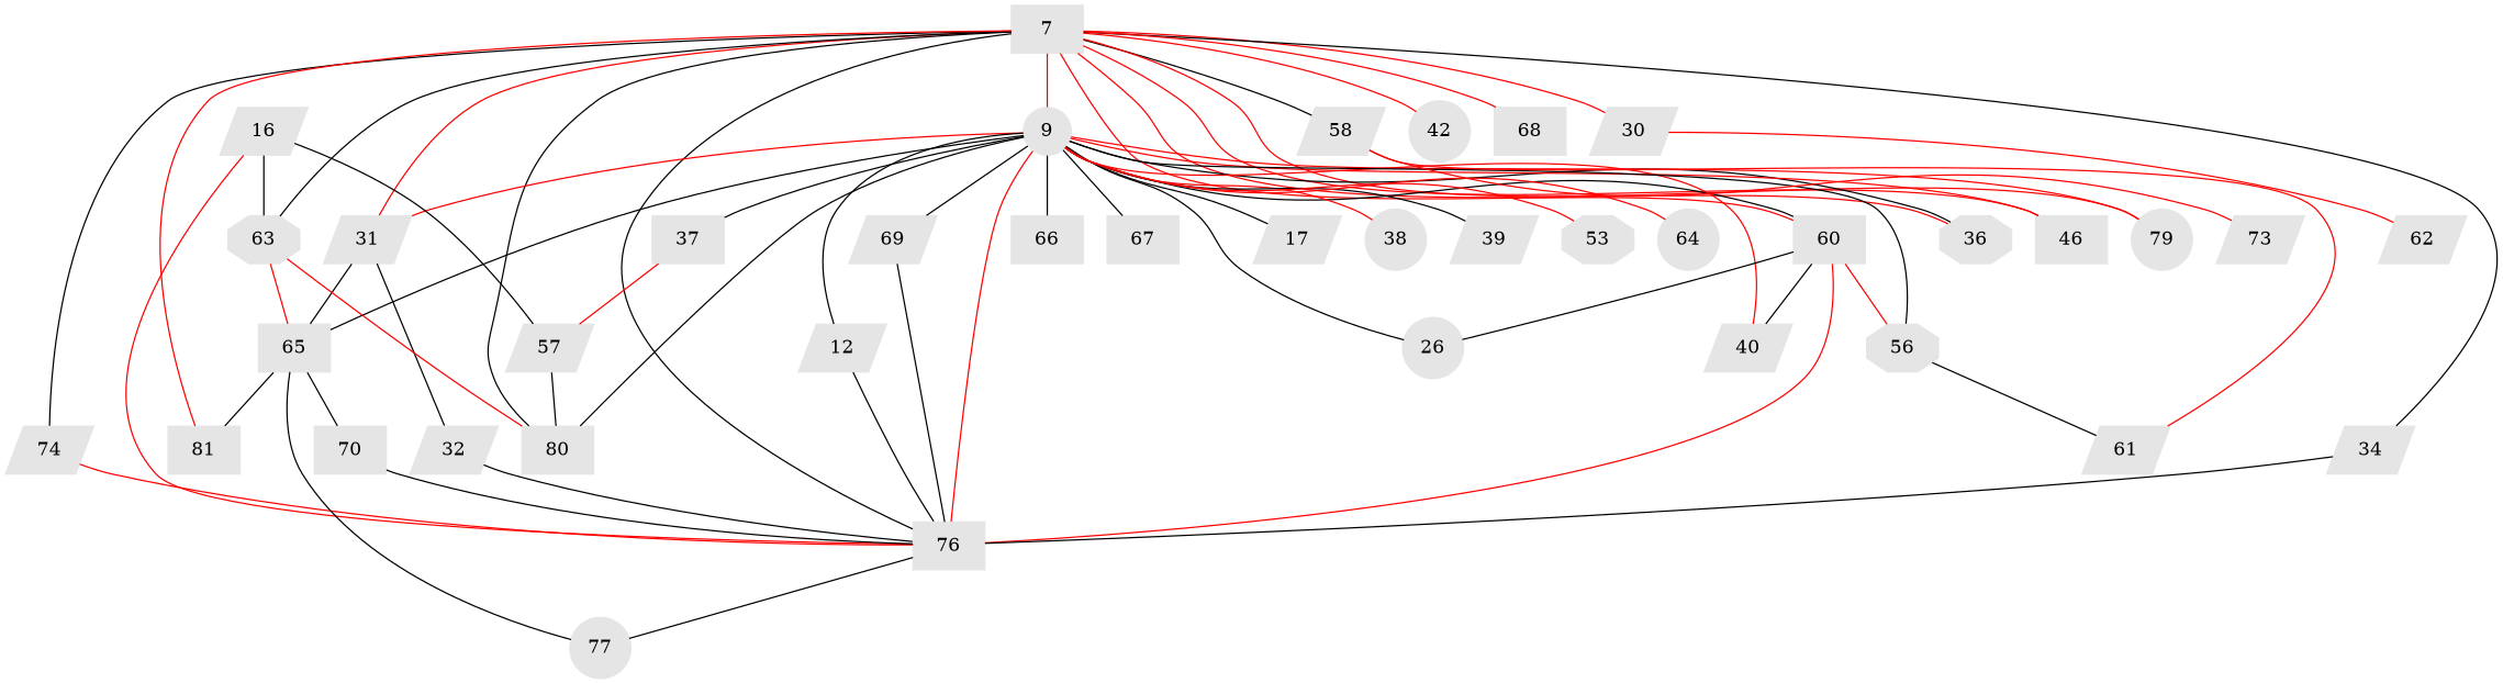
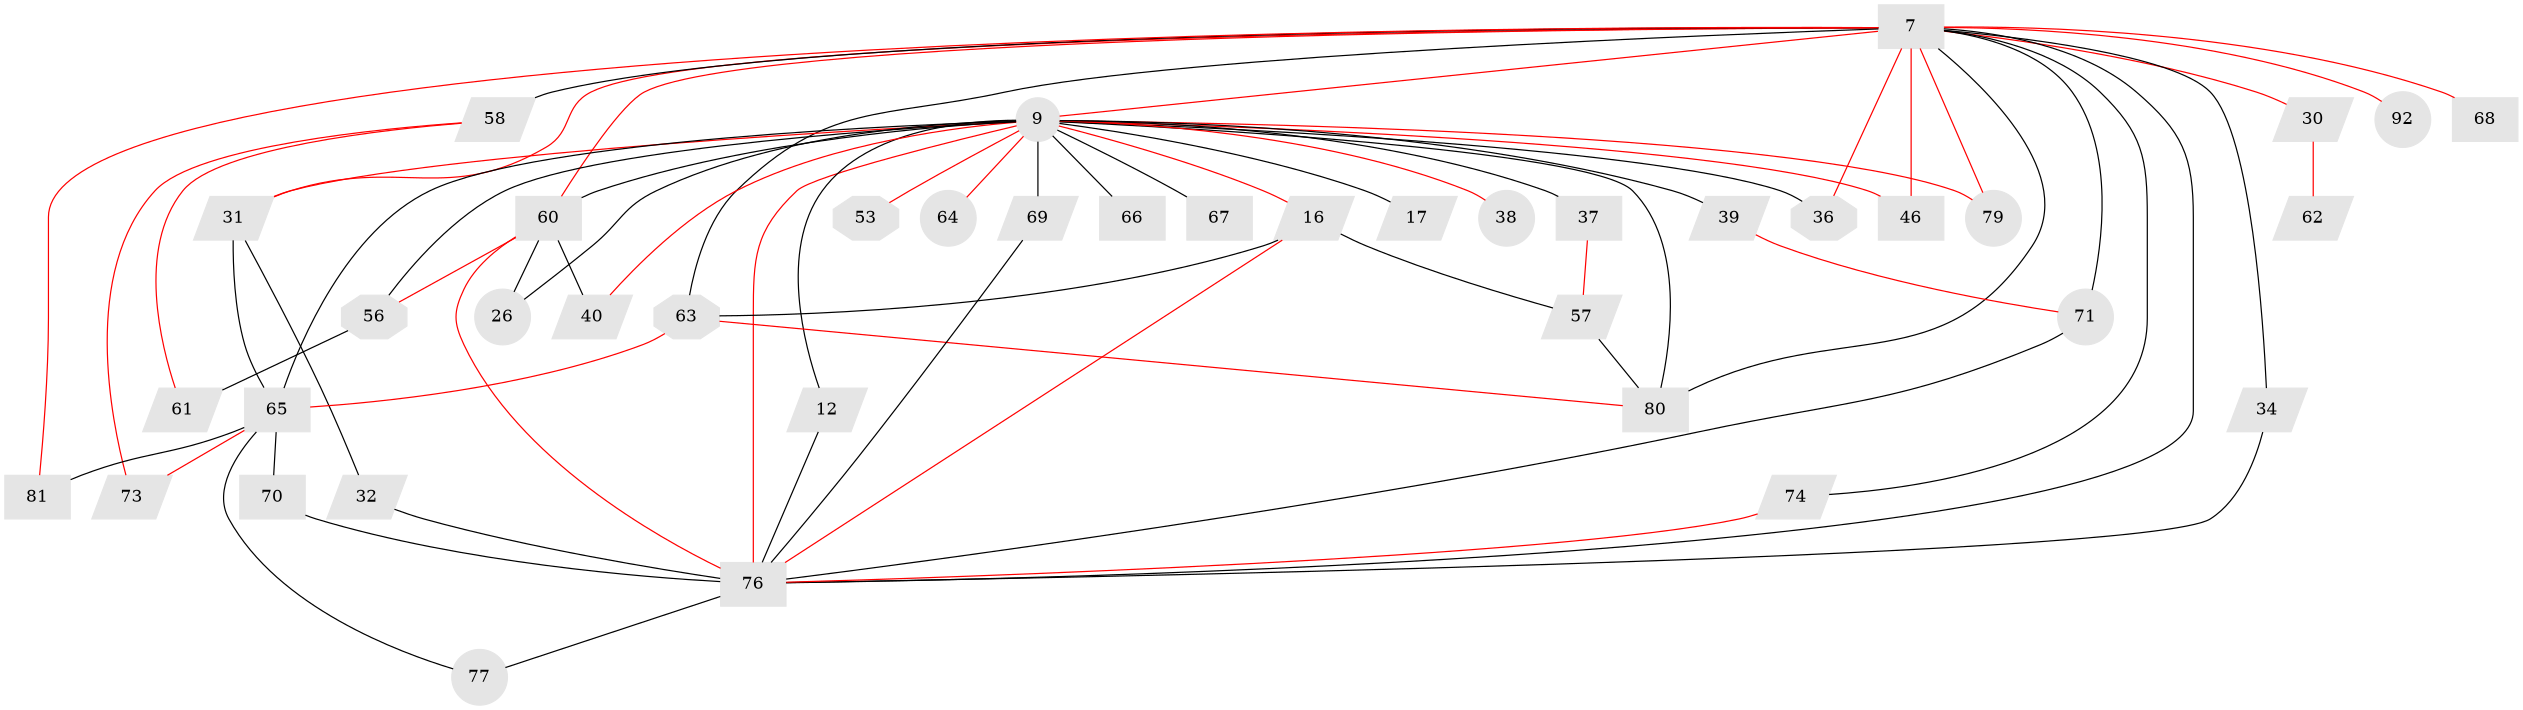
  graph {
    node [color=gray90 shape=parallelogram style=filled]
    edge [color=black]
    7 [shape=box super="+3"]
    9 [shape=circle super="+6+8"]
    n3 [label=60 shape=box super="+2"]
    30
    31 [super="+21"]
    34 [super="+13"]
    36 [shape=octagon]
-   42 [shape=circle]
+   42 [shape=circle label=92]
    46 [shape=box super="+37"]
    58 [super="+48"]
    63 [shape=octagon super="+23"]
    68 [shape=box super="+52"]
+   71 [shape=circle super="+50"]
    74 [super="+45"]
    76 [shape=box super="+20+59+72"]
    79 [shape=circle super="+29"]
    80 [shape=box super="+19+60+78"]
    81 [shape=box]
    12
    16 [super="+15"]
    17
    26 [shape=circle]
    n23 [label=37 shape=box]
    38 [shape=circle]
    39
    40
    53 [shape=octagon]
    56 [shape=octagon super="+27"]
    64 [shape=circle]
    65 [shape=box super="+35+28"]
    66 [shape=box super="+25"]
    67 [shape=box]
    69 [super="+51+43"]
    62
    32
    61
    73
    77 [shape=circle]
    57 [super="+47+41"]
    70 [shape=box]
    7 -- 9 [color=red weight=8]
    7 -- n3 [color=red weight=4]
    7 -- 30 [color=red weight=2]
    7 -- 31 [color=red]
    7 -- 34
    7 -- 36 [color=red]
    7 -- 42 [color=red]
    7 -- 46 [color=red weight=2]
    7 -- 58 [weight=3]
    7 -- 63
    7 -- 68 [color=red weight=3]
+   7 -- 71
    7 -- 74
    7 -- 76 [weight=8]
    7 -- 79 [color=red]
    7 -- 80
    7 -- 81 [color=red]
    9 -- n3 [weight=8]
    9 -- 31 [color=red weight=2]
    9 -- 36
    9 -- 46 [color=red weight=2]
    9 -- 76 [color=red weight=9]
    9 -- 79 [color=red weight=2]
    9 -- 80 [weight=5]
    9 -- 12
+   9 -- 16 [color=red weight=2]
    9 -- 17 [weight=2]
    9 -- 26
    9 -- n23 [weight=2]
    9 -- 38 [color=red weight=2]
    9 -- 39 [weight=2]
    9 -- 40 [color=red]
    9 -- 53 [color=red]
    9 -- 56 [weight=3]
    9 -- 64 [color=red weight=2]
    9 -- 65 [weight=5]
    9 -- 66 [weight=2]
    9 -- 67 [weight=2]
    9 -- 69 [weight=3]
    n3 -- 76 [color=red weight=6]
    n3 -- 26
    n3 -- 40
    n3 -- 56 [color=red weight=2]
    30 -- 62 [color=red]
    31 -- 65
    31 -- 32
    34 -- 76
    58 -- 61 [color=red]
    58 -- 73 [color=red]
    63 -- 80 [color=red]
    63 -- 65 [color=red]
+   71 -- 76
    74 -- 76 [color=red weight=2]
    76 -- 77
    12 -- 76
    16 -- 63
    16 -- 76 [color=red]
    16 -- 57
    n23 -- 57 [color=red]
+   39 -- 71 [color=red]
    56 -- 61
    65 -- 81
+   65 -- 73 [color=red]
    65 -- 77
    65 -- 70
    69 -- 76
    32 -- 76
    57 -- 80
    70 -- 76
  }
